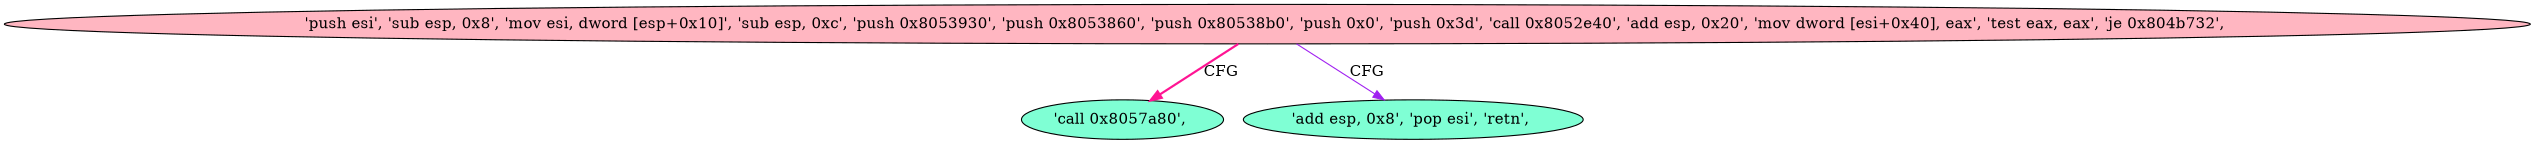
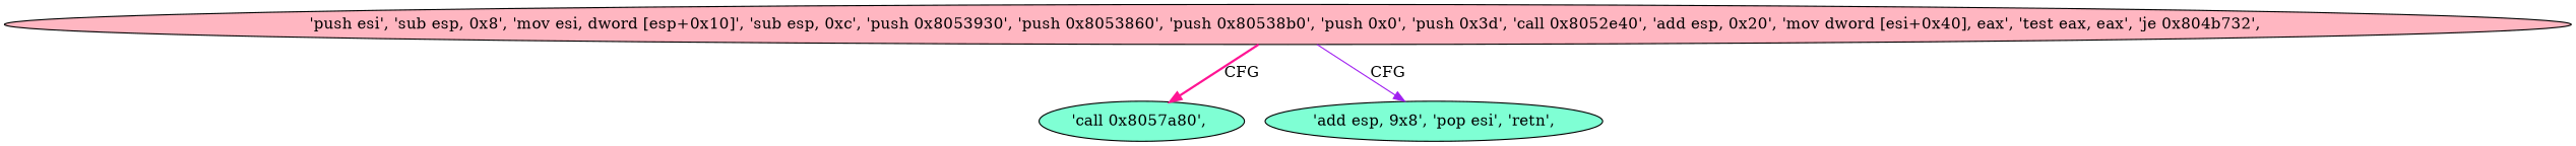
  digraph {
    node [style=filled fillcolor=aquamarine]
    n1 [label="'push esi', 'sub esp, 0x8', 'mov esi, dword [esp+0x10]', 'sub esp, 0xc', 'push 0x8053930', 'push 0x8053860', 'push 0x80538b0', 'push 0x0', 'push 0x3d', 'call 0x8052e40', 'add esp, 0x20', 'mov dword [esi+0x40], eax', 'test eax, eax', 'je 0x804b732', " fillcolor=lightpink]
    n2 [label="'call 0x8057a80', "]
-   n3 [label="'add esp, 0x8', 'pop esi', 'retn', "]
+   n3 [label="'add esp, 9x8', 'pop esi', 'retn',"]
    n1 -> n2 [label=CFG color=deeppink style=bold]
    n1 -> n3 [label=CFG color=purple style=solid]
  }
